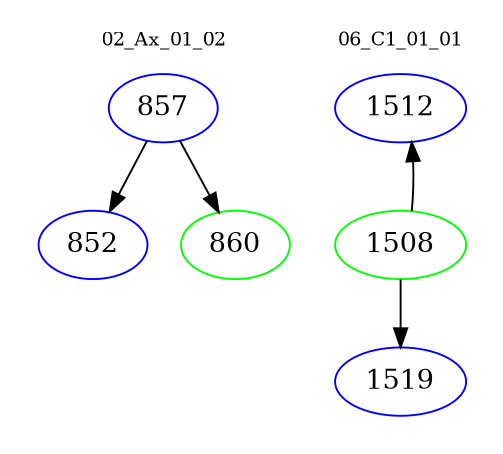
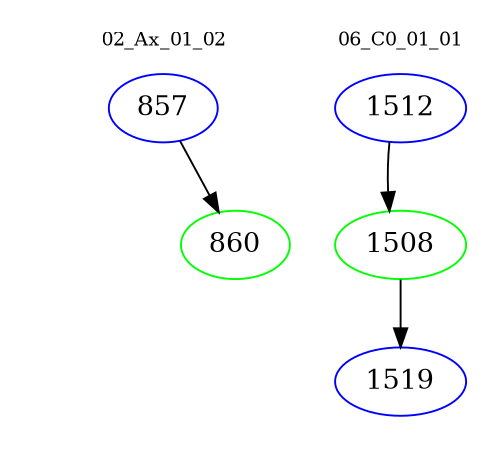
  digraph {
    node [color=blue]
    edge [color=black]
    n1 [label=857]
-   n2 [label=852]
    n3 [color=green label=860]
    n4 [label=1512]
    n5 [color=green label=1508]
    n6 [label=1519]
    subgraph cluster_1 {
      color=white
      fontsize=10
      label="02_Ax_01_02"
      n1
-     n2
      n3
    }
    subgraph cluster_2 {
      color=white
      fontsize=10
-     label="06_C1_01_01"
+     label="06_C0_01_01"
      n4
      n5
      n6
    }
-   n1 -> n2
    n1 -> n3
-   n5 -> n4
+   n4 -> n5
    n5 -> n6
  }
